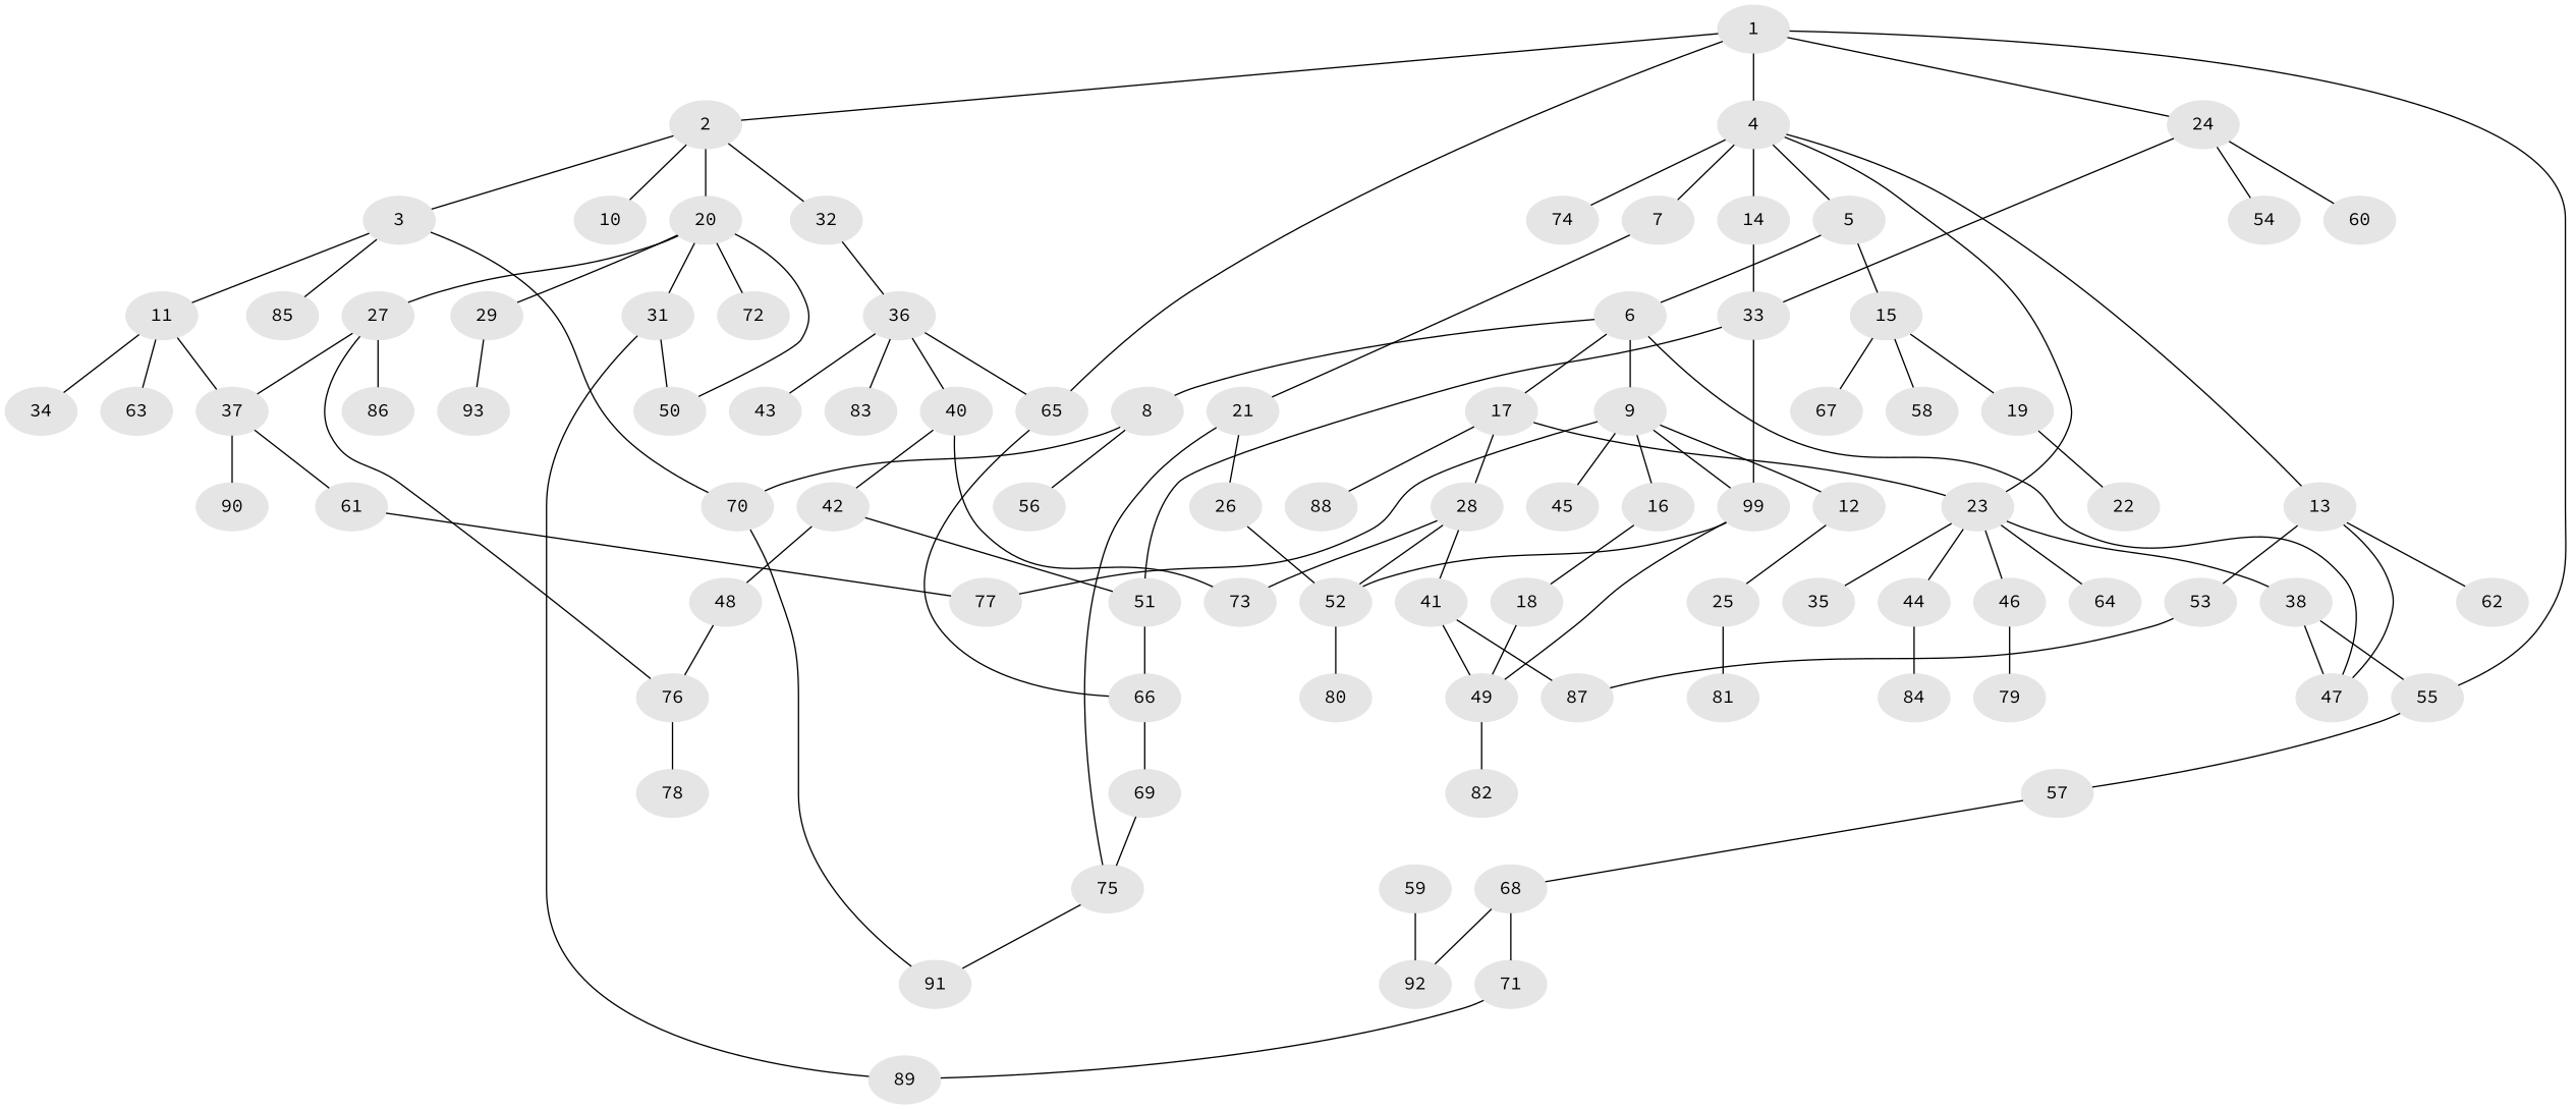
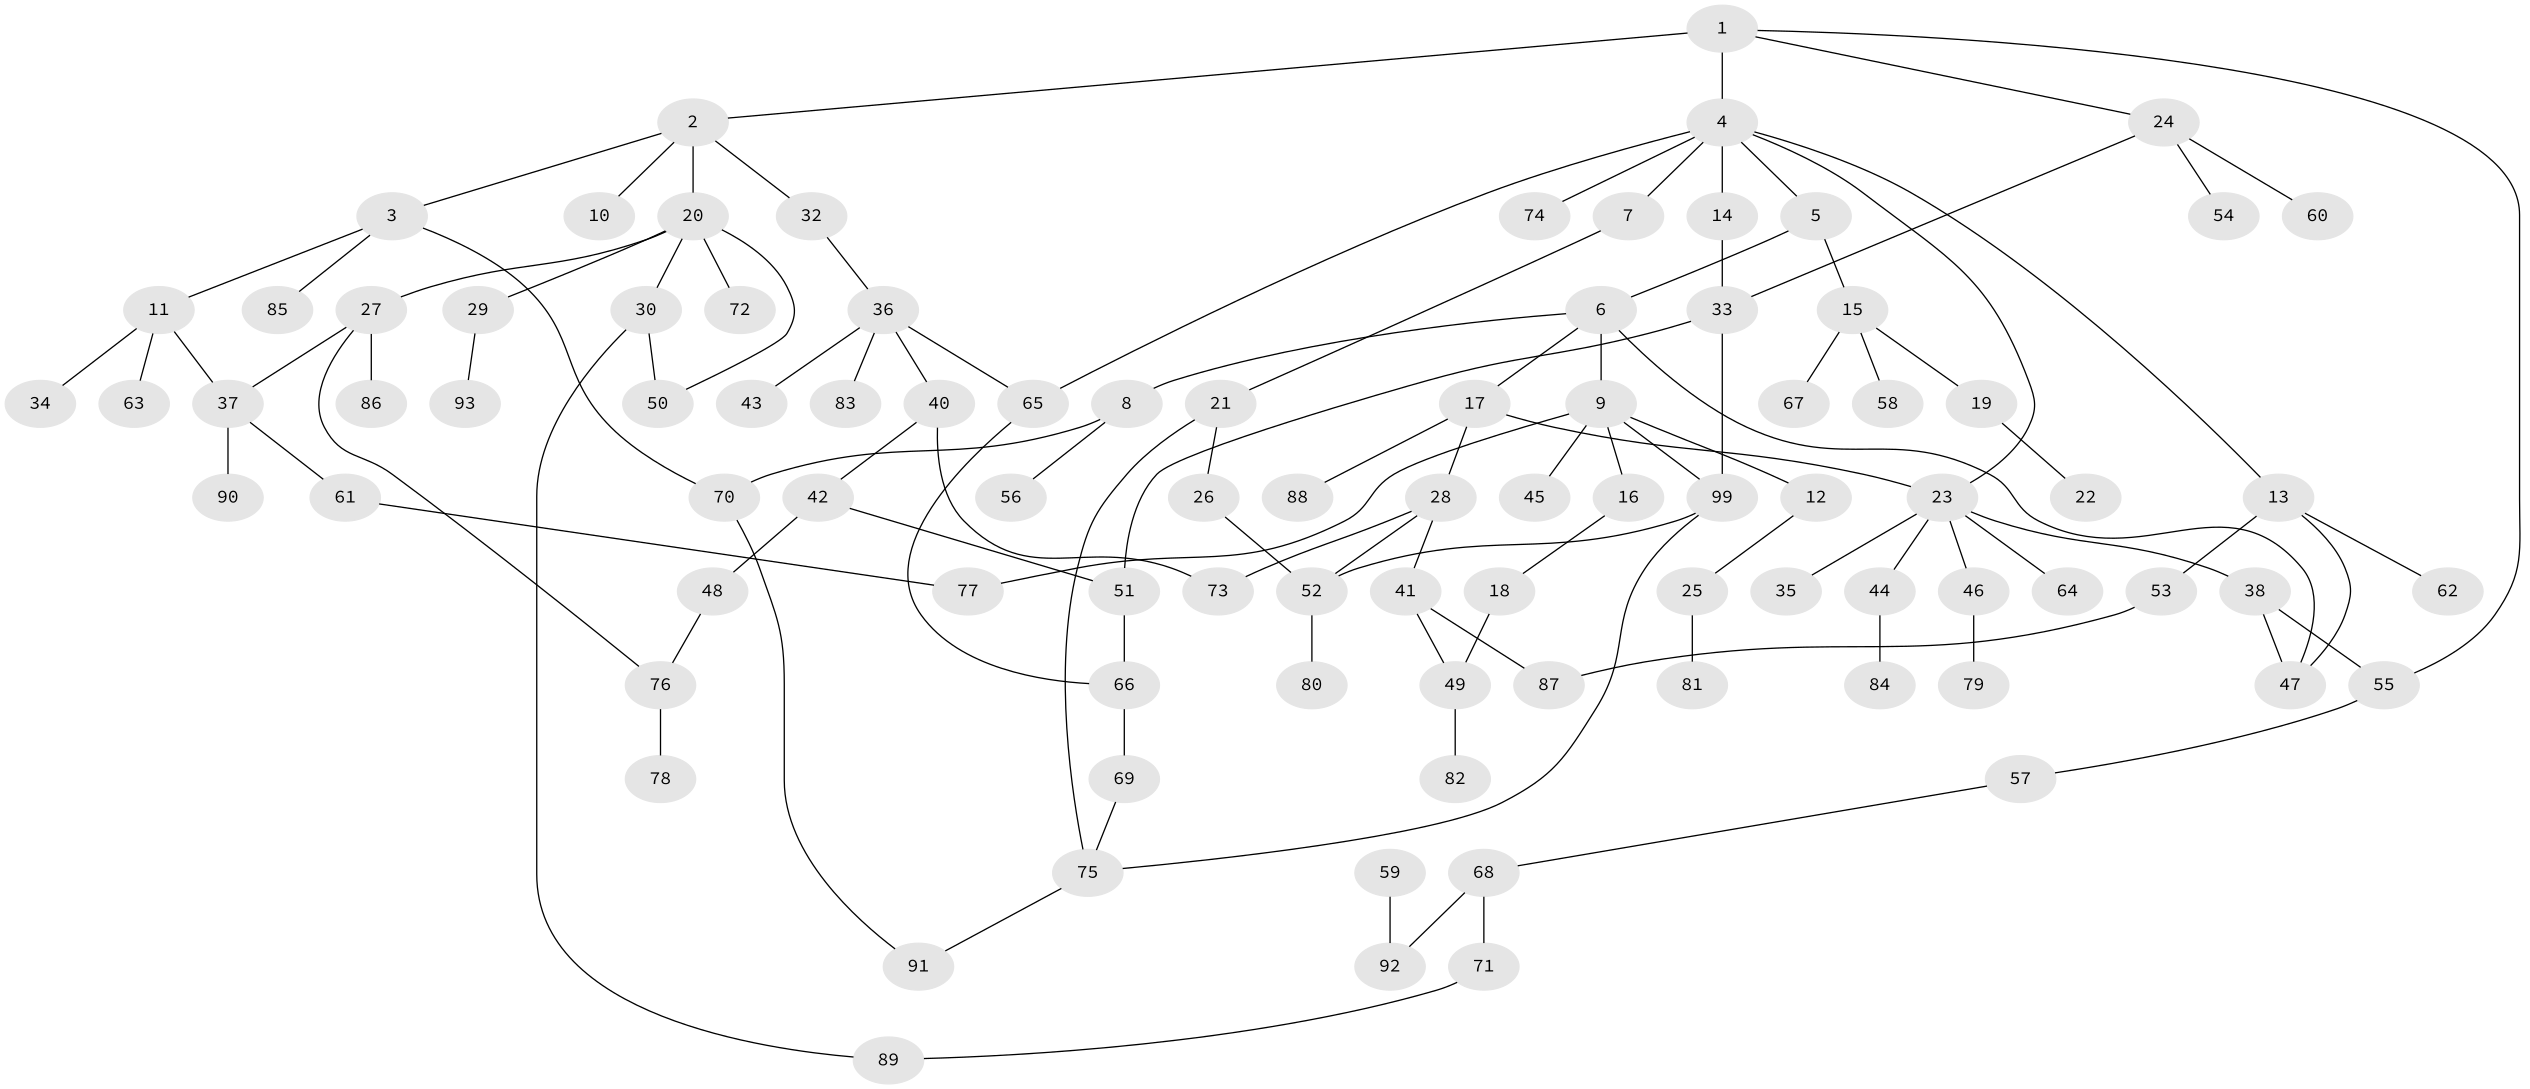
  graph {
    fontname="Source Code Pro"
    node [color=gray90 fontname="Source Code Pro" style=filled]
    edge [fontname="Source Code Pro"]
    1
    2
    4
    24
    55
    65
    3
    10
    20
    32
    5
    7
    13
    14
    23
    74
    33
    54
    60
    57
    66
    11
    70
    85
    27
    29
-   30 [label=31]
+   30
    50
    72
    36
    34
    37
    63
    91
    6
    15
    21
    47
    53
    62
    35
    38
    44
    46
    64
    8
    9
    17
    19
    58
    67
    56
    12
    16
    n55 [label=99]
    45
    77
    28
    88
    26
    75
    25
    18
    52
    61
    90
    81
    87
    51
    22
    49
    41
    73
    82
    76
    86
    93
    89
    84
    79
    80
    78
    43
    40
    83
    59
    92
    42
    48
    69
    68
    71
    1 -- 2
    1 -- 4
    1 -- 24
    1 -- 55
-   1 -- 65
+   4 -- 65
    2 -- 3
    2 -- 10
    2 -- 20
    2 -- 32
    4 -- 5
    4 -- 7
    4 -- 13
    4 -- 14
    4 -- 23
    4 -- 74
    24 -- 33
    24 -- 54
    24 -- 60
    55 -- 57
    65 -- 66
    3 -- 11
    3 -- 70
    3 -- 85
    20 -- 27
    20 -- 29
    20 -- 30
    20 -- 50
    20 -- 72
    32 -- 36
    5 -- 6
    5 -- 15
    7 -- 21
    13 -- 47
    13 -- 53
    13 -- 62
    14 -- 33
    23 -- 35
    23 -- 38
    23 -- 44
    23 -- 46
    23 -- 64
    33 -- n55
    33 -- 51
    57 -- 68
    66 -- 69
    11 -- 34
    11 -- 37
    11 -- 63
    70 -- 91
    27 -- 37
    27 -- 76
    27 -- 86
    29 -- 93
    30 -- 50
    30 -- 89
    36 -- 65
    36 -- 43
    36 -- 40
    36 -- 83
    37 -- 61
    37 -- 90
    6 -- 47
    6 -- 8
    6 -- 9
    6 -- 17
    15 -- 19
    15 -- 58
    15 -- 67
    21 -- 26
    21 -- 75
    53 -- 87
    38 -- 55
    38 -- 47
    44 -- 84
    46 -- 79
    8 -- 70
    8 -- 56
    9 -- 12
    9 -- 16
    9 -- n55
    9 -- 45
    9 -- 77
    17 -- 23
    17 -- 28
    17 -- 88
    19 -- 22
    12 -- 25
    16 -- 18
-   n55 -- 49
+   n55 -- 75
    n55 -- 52
    28 -- 52
    28 -- 41
    28 -- 73
    26 -- 52
    75 -- 91
    25 -- 81
    18 -- 49
    52 -- 80
    61 -- 77
    51 -- 66
    49 -- 82
    41 -- 87
    41 -- 49
    76 -- 78
    40 -- 73
    40 -- 42
    59 -- 92
    42 -- 51
    42 -- 48
    48 -- 76
    69 -- 75
    68 -- 92
    68 -- 71
    71 -- 89
  }
